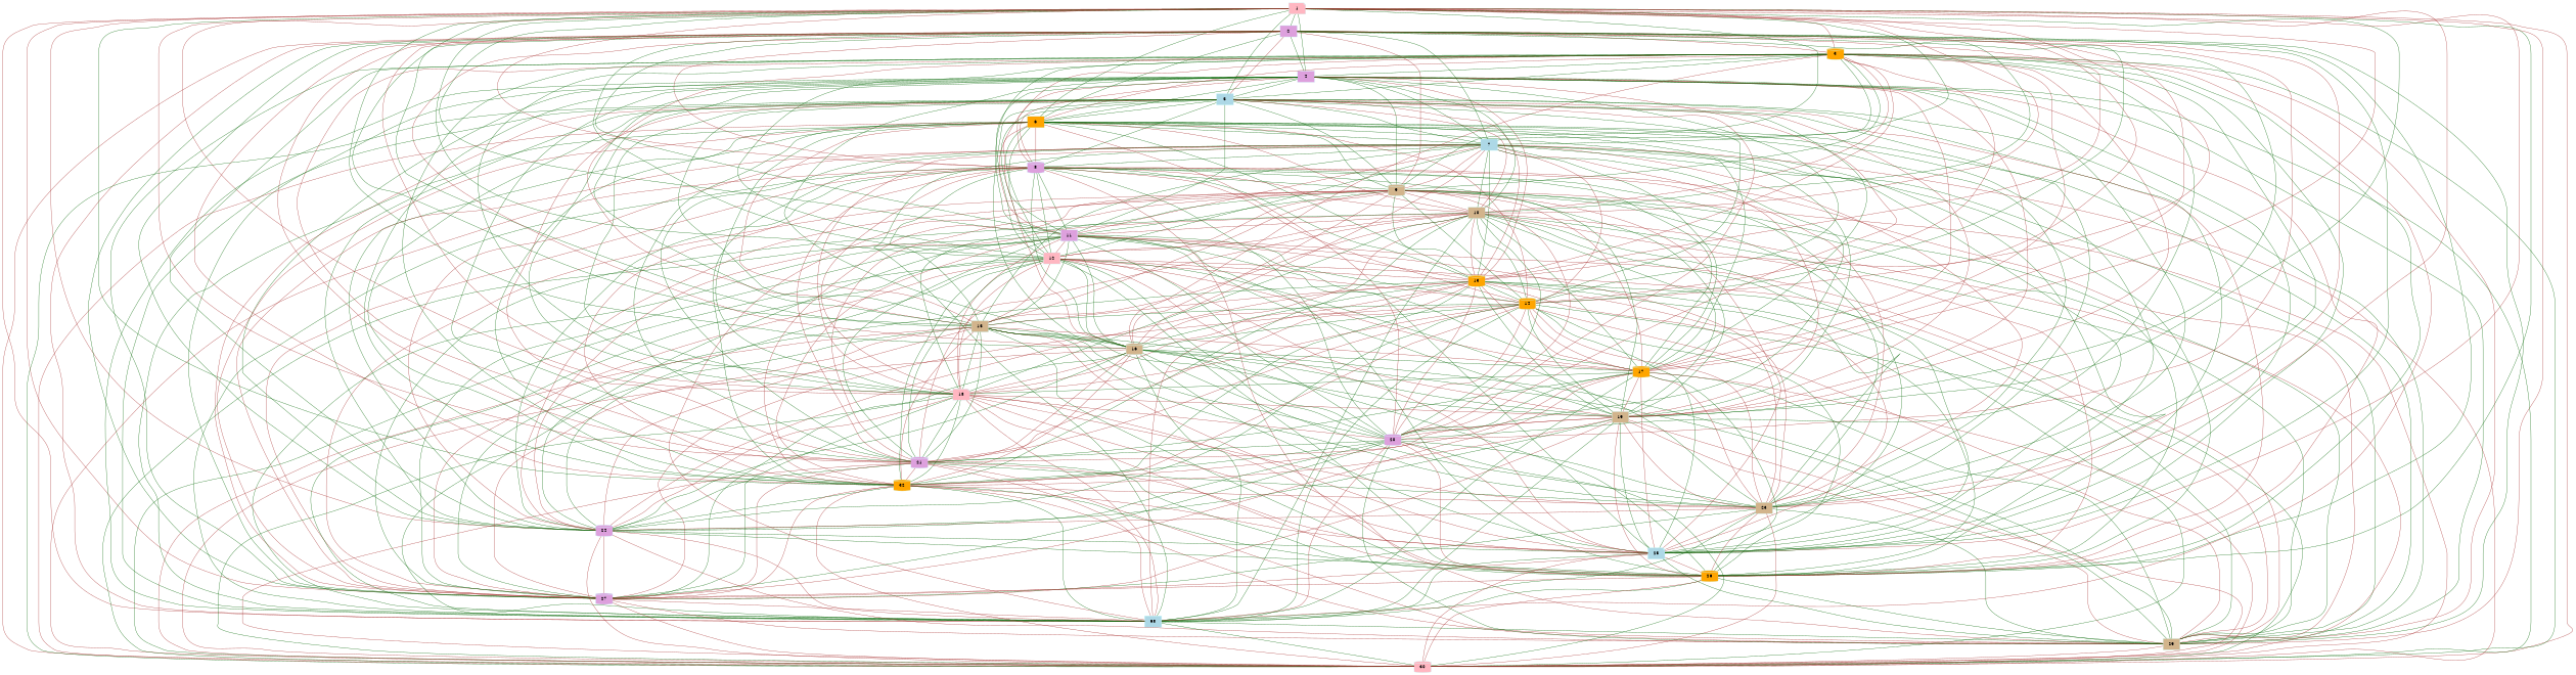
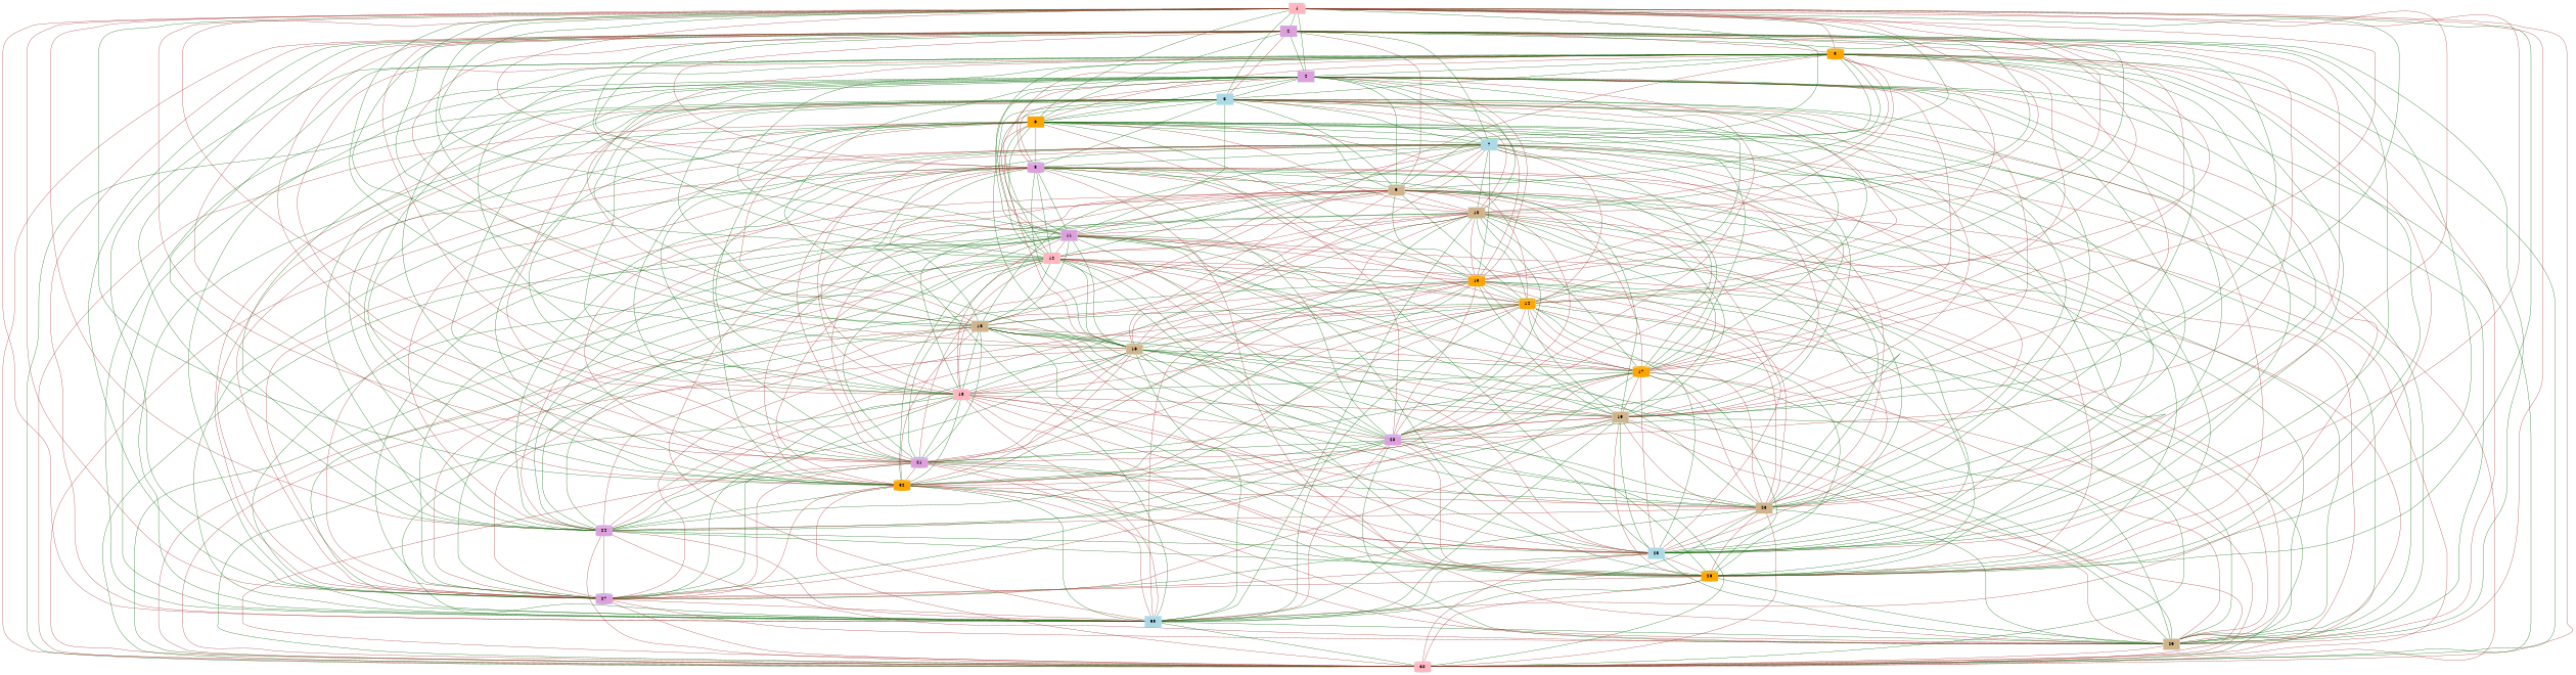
  graph {
    node [color="#CCFFFF" fillcolor=plum shape=cylinder style=filled]
    edge [color=darkgreen]
    1 [fillcolor=lightpink shape=note]
    2 [shape=box]
    3 [fillcolor=orange]
    4 [shape=box]
    5 [fillcolor=lightblue shape=box]
    6 [fillcolor=orange shape=box]
    7 [fillcolor=lightblue shape=box]
    8
    9 [fillcolor=tan]
    10 [fillcolor=tan shape=box]
    11 [shape=box]
    12 [fillcolor=lightpink shape=box]
    13 [fillcolor=orange]
    14 [fillcolor=orange]
    15 [fillcolor=tan shape=box]
    16 [fillcolor=tan]
    17 [fillcolor=orange]
    18 [fillcolor=lightpink shape=note]
    19 [fillcolor=tan shape=box]
    21
    n21 [fillcolor=orange label=32]
    23 [fillcolor=tan shape=box]
    24
    25 [fillcolor=lightblue shape=note]
    26 [fillcolor=orange]
    27
    n27 [fillcolor=lightblue label=68 shape=box]
    29 [fillcolor=tan shape=box]
    30 [fillcolor=lightpink]
    20
    1 -- 2
    1 -- 3 [color=brown]
    1 -- 4
    1 -- 5
    1 -- 6
    1 -- 7
    1 -- 8 [color=brown]
    1 -- 9
    1 -- 10 [color=brown]
    1 -- 11
    1 -- 12
    1 -- 13 [color=brown]
    1 -- 14 [color=brown]
    1 -- 15
    1 -- 16
    1 -- 17 [color=brown]
    1 -- 18 [color=brown]
    1 -- 19
    1 -- 21 [color=brown]
    1 -- n21
    1 -- 23 [color=brown]
    1 -- 24 [color=brown]
    1 -- 25 [color=brown]
    1 -- 26
    1 -- 27 [color=brown]
    1 -- n27 [color=brown]
    1 -- 29 [color=brown]
    1 -- 30 [color=brown]
    2 -- 3 [color=brown]
    2 -- 4
    2 -- 5 [color=brown]
    2 -- 6
    2 -- 7
    2 -- 8 [color=brown]
    2 -- 9 [color=brown]
    2 -- 10
    2 -- 11
    2 -- 12
    2 -- 13 [color=brown]
    2 -- 14
    2 -- 15
    2 -- 16 [color=brown]
    2 -- 17 [color=brown]
    2 -- 18 [color=brown]
    2 -- 19
    2 -- 21 [color=brown]
    2 -- n21 [color=brown]
    2 -- 23 [color=brown]
    2 -- 24
    2 -- 25
    2 -- 26
    2 -- 27
    2 -- n27 [color=brown]
    2 -- 29
    2 -- 30 [color=brown]
    2 -- 20 [color=brown]
    3 -- 4
    3 -- 5
    3 -- 6 [color=brown]
    3 -- 7
    3 -- 8 [color=brown]
    3 -- 9
    3 -- 10 [color=brown]
    3 -- 11
    3 -- 12
    3 -- 13 [color=brown]
    3 -- 14 [color=brown]
    3 -- 15 [color=brown]
    3 -- 16 [color=brown]
    3 -- 17 [color=brown]
    3 -- 18
    3 -- 19 [color=brown]
    3 -- 21 [color=brown]
    3 -- n21
    3 -- 23
    3 -- 24
    3 -- 25
    3 -- 26
    3 -- 27
    3 -- n27 [color=brown]
    3 -- 29 [color=brown]
    3 -- 30
    3 -- 20
    4 -- 5
    4 -- 6
    4 -- 7
    4 -- 8 [color=brown]
    4 -- 9
    4 -- 10
    4 -- 11 [color=brown]
    4 -- 12
    4 -- 13 [color=brown]
    4 -- 14
    4 -- 15
    4 -- 16
    4 -- 17 [color=brown]
    4 -- 18
    4 -- 19 [color=brown]
    4 -- 21
    4 -- n21
    4 -- 23
    4 -- 24
    4 -- 25
    4 -- 26 [color=brown]
    4 -- 27
    4 -- n27
    4 -- 29
    4 -- 30
    4 -- 20 [color=brown]
    5 -- 6
    5 -- 7
    5 -- 8
    5 -- 9
    5 -- 10 [color=brown]
    5 -- 11
    5 -- 12
    5 -- 13 [color=brown]
    5 -- 14
    5 -- 15
    5 -- 16
    5 -- 17
    5 -- 18
    5 -- 19 [color=brown]
    5 -- 21 [color=brown]
    5 -- n21
    5 -- 23
    5 -- 24
    5 -- 25
    5 -- 26 [color=brown]
    5 -- 27 [color=brown]
    5 -- n27
    5 -- 29
    5 -- 30
    5 -- 20 [color=brown]
    6 -- 7
    6 -- 8 [color=brown]
    6 -- 9
    6 -- 10 [color=brown]
    6 -- 11
    6 -- 12
    6 -- 13
    6 -- 14 [color=brown]
    6 -- 15 [color=brown]
    6 -- 16 [color=brown]
    6 -- 17
    6 -- 18
    6 -- 19
    6 -- 21
    6 -- n21
    6 -- 23
    6 -- 24
    6 -- 25
    6 -- 26
    6 -- 27 [color=brown]
    6 -- n27
    6 -- 29
    6 -- 30 [color=brown]
    6 -- 20 [color=brown]
    7 -- 8
    7 -- 9 [color=brown]
    7 -- 10
    7 -- 11 [color=brown]
    7 -- 12
    7 -- 13
    7 -- 14 [color=brown]
    7 -- 15
    7 -- 16 [color=brown]
    7 -- 17
    7 -- 18 [color=brown]
    7 -- 19 [color=brown]
    7 -- 21
    7 -- n21
    7 -- 23 [color=brown]
    7 -- 24 [color=brown]
    7 -- 25
    7 -- 26
    7 -- 27 [color=brown]
    7 -- n27
    7 -- 29
    7 -- 30 [color=brown]
    7 -- 20
    8 -- 9
    8 -- 10 [color=brown]
    8 -- 11
    8 -- 12
    8 -- 13
    8 -- 14 [color=brown]
    8 -- 15
    8 -- 16
    8 -- 17
    8 -- 18 [color=brown]
    8 -- 19
    8 -- 21 [color=brown]
    8 -- n21 [color=brown]
    8 -- 23 [color=brown]
    8 -- 24
    8 -- 25
    8 -- 26 [color=brown]
    8 -- 27 [color=brown]
    8 -- n27
    8 -- 29 [color=brown]
    8 -- 30 [color=brown]
    8 -- 20
    9 -- 10 [color=brown]
    9 -- 11
    9 -- 12 [color=brown]
    9 -- 13
    9 -- 14
    9 -- 15 [color=brown]
    9 -- 16 [color=brown]
    9 -- 17 [color=brown]
    9 -- 18
    9 -- 19
    9 -- 21 [color=brown]
    9 -- n21 [color=brown]
    9 -- 23
    9 -- 24 [color=brown]
    9 -- 25 [color=brown]
    9 -- 26
    9 -- 27 [color=brown]
    9 -- n27 [color=brown]
    9 -- 29
    9 -- 30 [color=brown]
    9 -- 20 [color=brown]
    10 -- 11 [color=brown]
    10 -- 12 [color=brown]
    10 -- 13 [color=brown]
    10 -- 14
    10 -- 15 [color=brown]
    10 -- 16 [color=brown]
    10 -- 17
    10 -- 18
    10 -- 19
    10 -- 21 [color=brown]
    10 -- n21
    10 -- 23
-   10 -- 24 [color=brown]
+   10 -- 24
    10 -- 25
    10 -- 26 [color=brown]
    10 -- 27
    10 -- n27
    10 -- 29
    10 -- 30 [color=brown]
    10 -- 20
    11 -- 12 [color=brown]
    11 -- 13 [color=brown]
    11 -- 14
    11 -- 15
    11 -- 16
    11 -- 17
    11 -- 18 [color=brown]
    11 -- 19
    11 -- 21
    11 -- n21 [color=brown]
    11 -- 23 [color=brown]
    11 -- 24
    11 -- 25
    11 -- 26
    11 -- 27
    11 -- n27
    11 -- 29 [color=brown]
    11 -- 30
    11 -- 20
    12 -- 13 [color=brown]
    12 -- 14 [color=brown]
-   12 -- 15 [color=brown]
+   12 -- 15
    12 -- 16
    12 -- 17 [color=brown]
    12 -- 18 [color=brown]
    12 -- 19 [color=brown]
    12 -- 21
    12 -- n21
    12 -- 23
    12 -- 24
    12 -- 25 [color=brown]
    12 -- 26
    12 -- 27 [color=brown]
    12 -- n27
    12 -- 29 [color=brown]
    12 -- 30
    12 -- 20
    13 -- 14
    13 -- 15 [color=brown]
    13 -- 16
    13 -- 17 [color=brown]
    13 -- 18 [color=brown]
    13 -- 19
    13 -- 21 [color=brown]
    13 -- n21
    13 -- 23 [color=brown]
    13 -- 24 [color=brown]
    13 -- 25 [color=brown]
    13 -- 26
    13 -- 27
    13 -- n27 [color=brown]
    13 -- 29
    13 -- 30
    13 -- 20 [color=brown]
    14 -- 15
    14 -- 16
    14 -- 17 [color=brown]
    14 -- 18 [color=brown]
    14 -- 19
    14 -- 21 [color=brown]
    14 -- n21 [color=brown]
    14 -- 23 [color=brown]
    14 -- 24
    14 -- 25
    14 -- 26
    14 -- 27 [color=brown]
    14 -- n27
    14 -- 29 [color=brown]
    14 -- 30
    14 -- 20 [color=brown]
    15 -- 16
    15 -- 17 [color=brown]
    15 -- 18
    15 -- 19
    15 -- 21
    15 -- n21 [color=brown]
    15 -- 23
    15 -- 24 [color=brown]
    15 -- 25 [color=brown]
    15 -- 26
    15 -- 27 [color=brown]
    15 -- n27
    15 -- 29
    15 -- 30 [color=brown]
    15 -- 20
    16 -- 17
    16 -- 18 [color=brown]
    16 -- 19
    16 -- 21 [color=brown]
    16 -- n21 [color=brown]
    16 -- 23
    16 -- 24
    16 -- 25
    16 -- 26
    16 -- 27
    16 -- n27
    16 -- 29
    16 -- 30 [color=brown]
    16 -- 20
    17 -- 18
    17 -- 19 [color=brown]
    17 -- 21
    17 -- n21 [color=brown]
    17 -- 23 [color=brown]
    17 -- 25 [color=brown]
    17 -- 26
    17 -- 27 [color=brown]
    17 -- n27
    17 -- 29
    17 -- 30 [color=brown]
    17 -- 20
    18 -- 19 [color=brown]
    18 -- 21
    18 -- n21
    18 -- 23 [color=brown]
    18 -- 24 [color=brown]
    18 -- 25 [color=brown]
    18 -- 26 [color=brown]
    18 -- 27
    18 -- n27 [color=brown]
    18 -- 29 [color=brown]
    18 -- 30
    18 -- 20 [color=brown]
    19 -- 21 [color=brown]
    19 -- n21 [color=brown]
    19 -- 23 [color=brown]
    19 -- 24
    19 -- 25
    19 -- 26 [color=brown]
    19 -- 27 [color=brown]
    19 -- n27
    19 -- 29 [color=brown]
    19 -- 30 [color=brown]
    19 -- 20 [color=brown]
    21 -- n21 [color=brown]
    21 -- 23
    21 -- 24
    21 -- 25 [color=brown]
    21 -- 26
    21 -- 27 [color=brown]
    21 -- n27 [color=brown]
    21 -- 29 [color=brown]
    21 -- 30 [color=brown]
    n21 -- 23 [color=brown]
    n21 -- 24
    n21 -- 25 [color=brown]
    n21 -- 26
    n21 -- 27 [color=brown]
    n21 -- n27
    n21 -- 29 [color=brown]
    n21 -- 30 [color=brown]
    23 -- 24 [color=brown]
    23 -- 25 [color=brown]
    23 -- 26 [color=brown]
    23 -- 27
    23 -- n27
    23 -- 29
    23 -- 30 [color=brown]
    24 -- 25
    24 -- 26
    24 -- 27 [color=brown]
    24 -- n27 [color=brown]
    24 -- 29 [color=brown]
    24 -- 30 [color=brown]
    25 -- 26 [color=brown]
    25 -- 27 [color=brown]
    25 -- n27
    25 -- 29
    25 -- 30 [color=brown]
    26 -- 27 [color=brown]
    26 -- n27
    26 -- 29
    26 -- 30 [color=brown]
    27 -- n27 [color=brown]
    27 -- 29 [color=brown]
    27 -- 30 [color=brown]
    n27 -- 29
    n27 -- 30
    29 -- 30 [color=brown]
    20 -- 21
    20 -- n21
    20 -- 23
    20 -- 24
    20 -- 25 [color=brown]
    20 -- 26 [color=brown]
    20 -- 27
    20 -- n27 [color=brown]
    20 -- 29
    20 -- 30
  }
